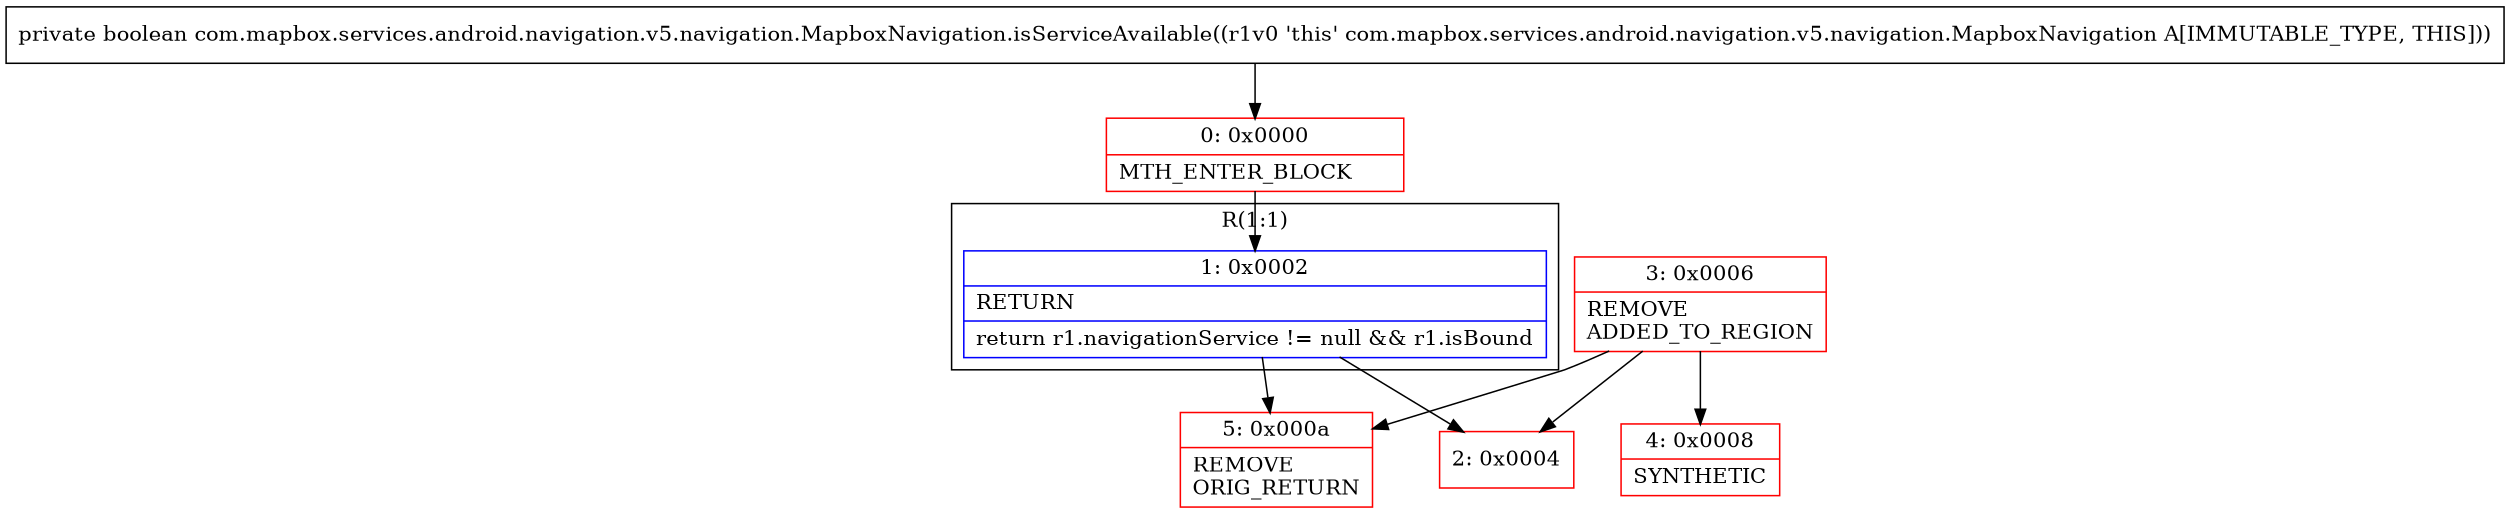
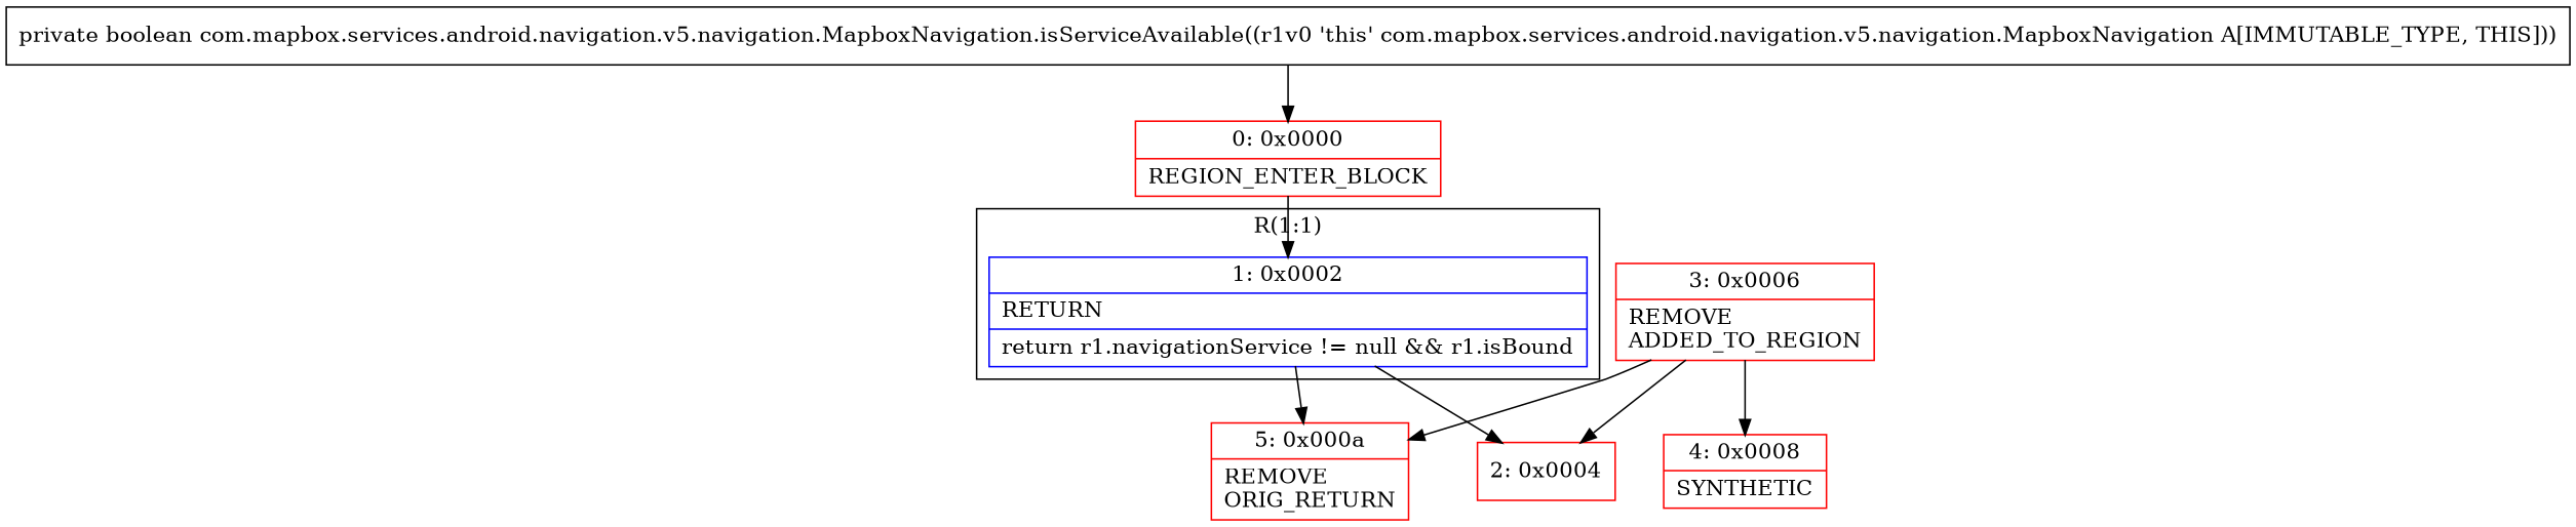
  digraph {
    node [color=red shape=record]
    n1 [color=blue label="{1\:\ 0x0002|RETURN\l|return r1.navigationService != null && r1.isBound\l}"]
    n2 [label="{2\:\ 0x0004}"]
    n3 [label="{5\:\ 0x000a|REMOVE\lORIG_RETURN\l}"]
-   n4 [label="{0\:\ 0x0000|MTH_ENTER_BLOCK\l}"]
+   n4 [label="{0\:\ 0x0000|REGION_ENTER_BLOCK\l}"]
    n5 [label="{3\:\ 0x0006|REMOVE\lADDED_TO_REGION\l}"]
    n6 [label="{4\:\ 0x0008|SYNTHETIC\l}"]
    n7 [label="{private boolean com.mapbox.services.android.navigation.v5.navigation.MapboxNavigation.isServiceAvailable((r1v0 'this' com.mapbox.services.android.navigation.v5.navigation.MapboxNavigation A[IMMUTABLE_TYPE, THIS])) }" color=""]
    subgraph cluster_1 {
      label="R(1:1)"
      n1
    }
    n1 -> n2
    n1 -> n3
    n4 -> n1
    n5 -> n2
    n5 -> n3
    n5 -> n6
    n7 -> n4
  }
